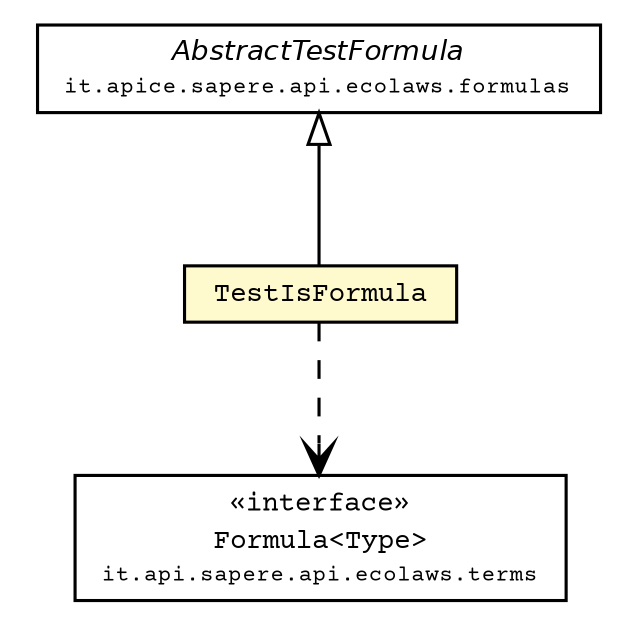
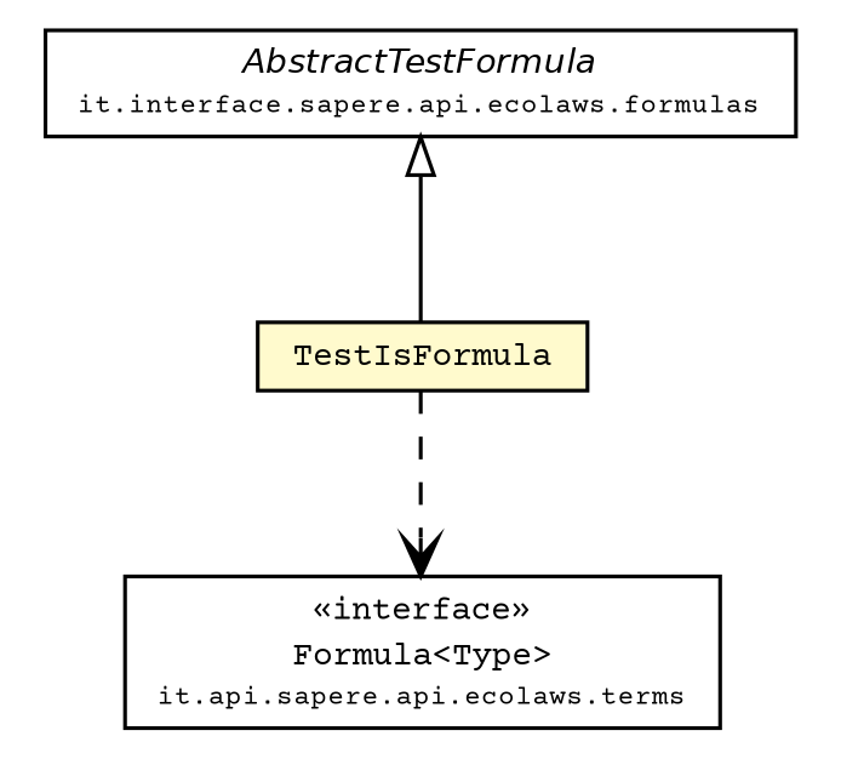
  digraph {
    fontname="Courier Prime"
    node [fontcolor=black fontname="Courier Prime" fontsize=9.0 shape=plaintext]
    edge [fontname="Courier Prime" headport=p labelfontname=Helvetica labelfontsize=10 tailport=p]
    n1 [label=<<table border="0" cellborder="1" cellspacing="0" cellpadding="2" port="p" bgcolor="lemonChiffon" href="./TestIsFormula.html"> 		<tr><td><table border="0" cellspacing="0" cellpadding="1"> 			<tr><td> TestIsFormula </td></tr> 		</table></td></tr> 		</table>>]
    n2 [label=<<table border="0" cellborder="1" cellspacing="0" cellpadding="2" port="p" href="http://java.sun.com/j2se/1.4.2/docs/api/it/apice/sapere/api/ecolaws/terms/Formula.html"> 		<tr><td><table border="0" cellspacing="0" cellpadding="1"> 			<tr><td> &laquo;interface&raquo; </td></tr> 			<tr><td> Formula&lt;Type&gt; </td></tr> 			<tr><td><font point-size="7.0"> it.api.sapere.api.ecolaws.terms </font></td></tr> 		</table></td></tr> 		</table>>]
-   n3 [label=<<table border="0" cellborder="1" cellspacing="0" cellpadding="2" port="p" href="http://java.sun.com/j2se/1.4.2/docs/api/it/apice/sapere/api/ecolaws/formulas/AbstractTestFormula.html"> 		<tr><td><table border="0" cellspacing="0" cellpadding="1"> 			<tr><td><font face="Helvetica-Oblique"> AbstractTestFormula </font></td></tr> 			<tr><td><font point-size="7.0"> it.apice.sapere.api.ecolaws.formulas </font></td></tr> 		</table></td></tr> 		</table>>]
+   n3 [label=<<table border="0" cellborder="1" cellspacing="0" cellpadding="2" port="p" href="http://java.sun.com/j2se/1.4.2/docs/api/it/apice/sapere/api/ecolaws/formulas/AbstractTestFormula.html"> 		<tr><td><table border="0" cellspacing="0" cellpadding="1"> 			<tr><td><font face="Helvetica-Oblique"> AbstractTestFormula </font></td></tr> 			<tr><td><font point-size="7.0"> it.interface.sapere.api.ecolaws.formulas </font></td></tr> 		</table></td></tr> 		</table>>]
    n1 -> n2 [arrowhead=open color=black fontcolor=black fontsize=10.0 style=dashed]
    n3 -> n1 [arrowtail=empty dir=back fontsize=10]
  }
